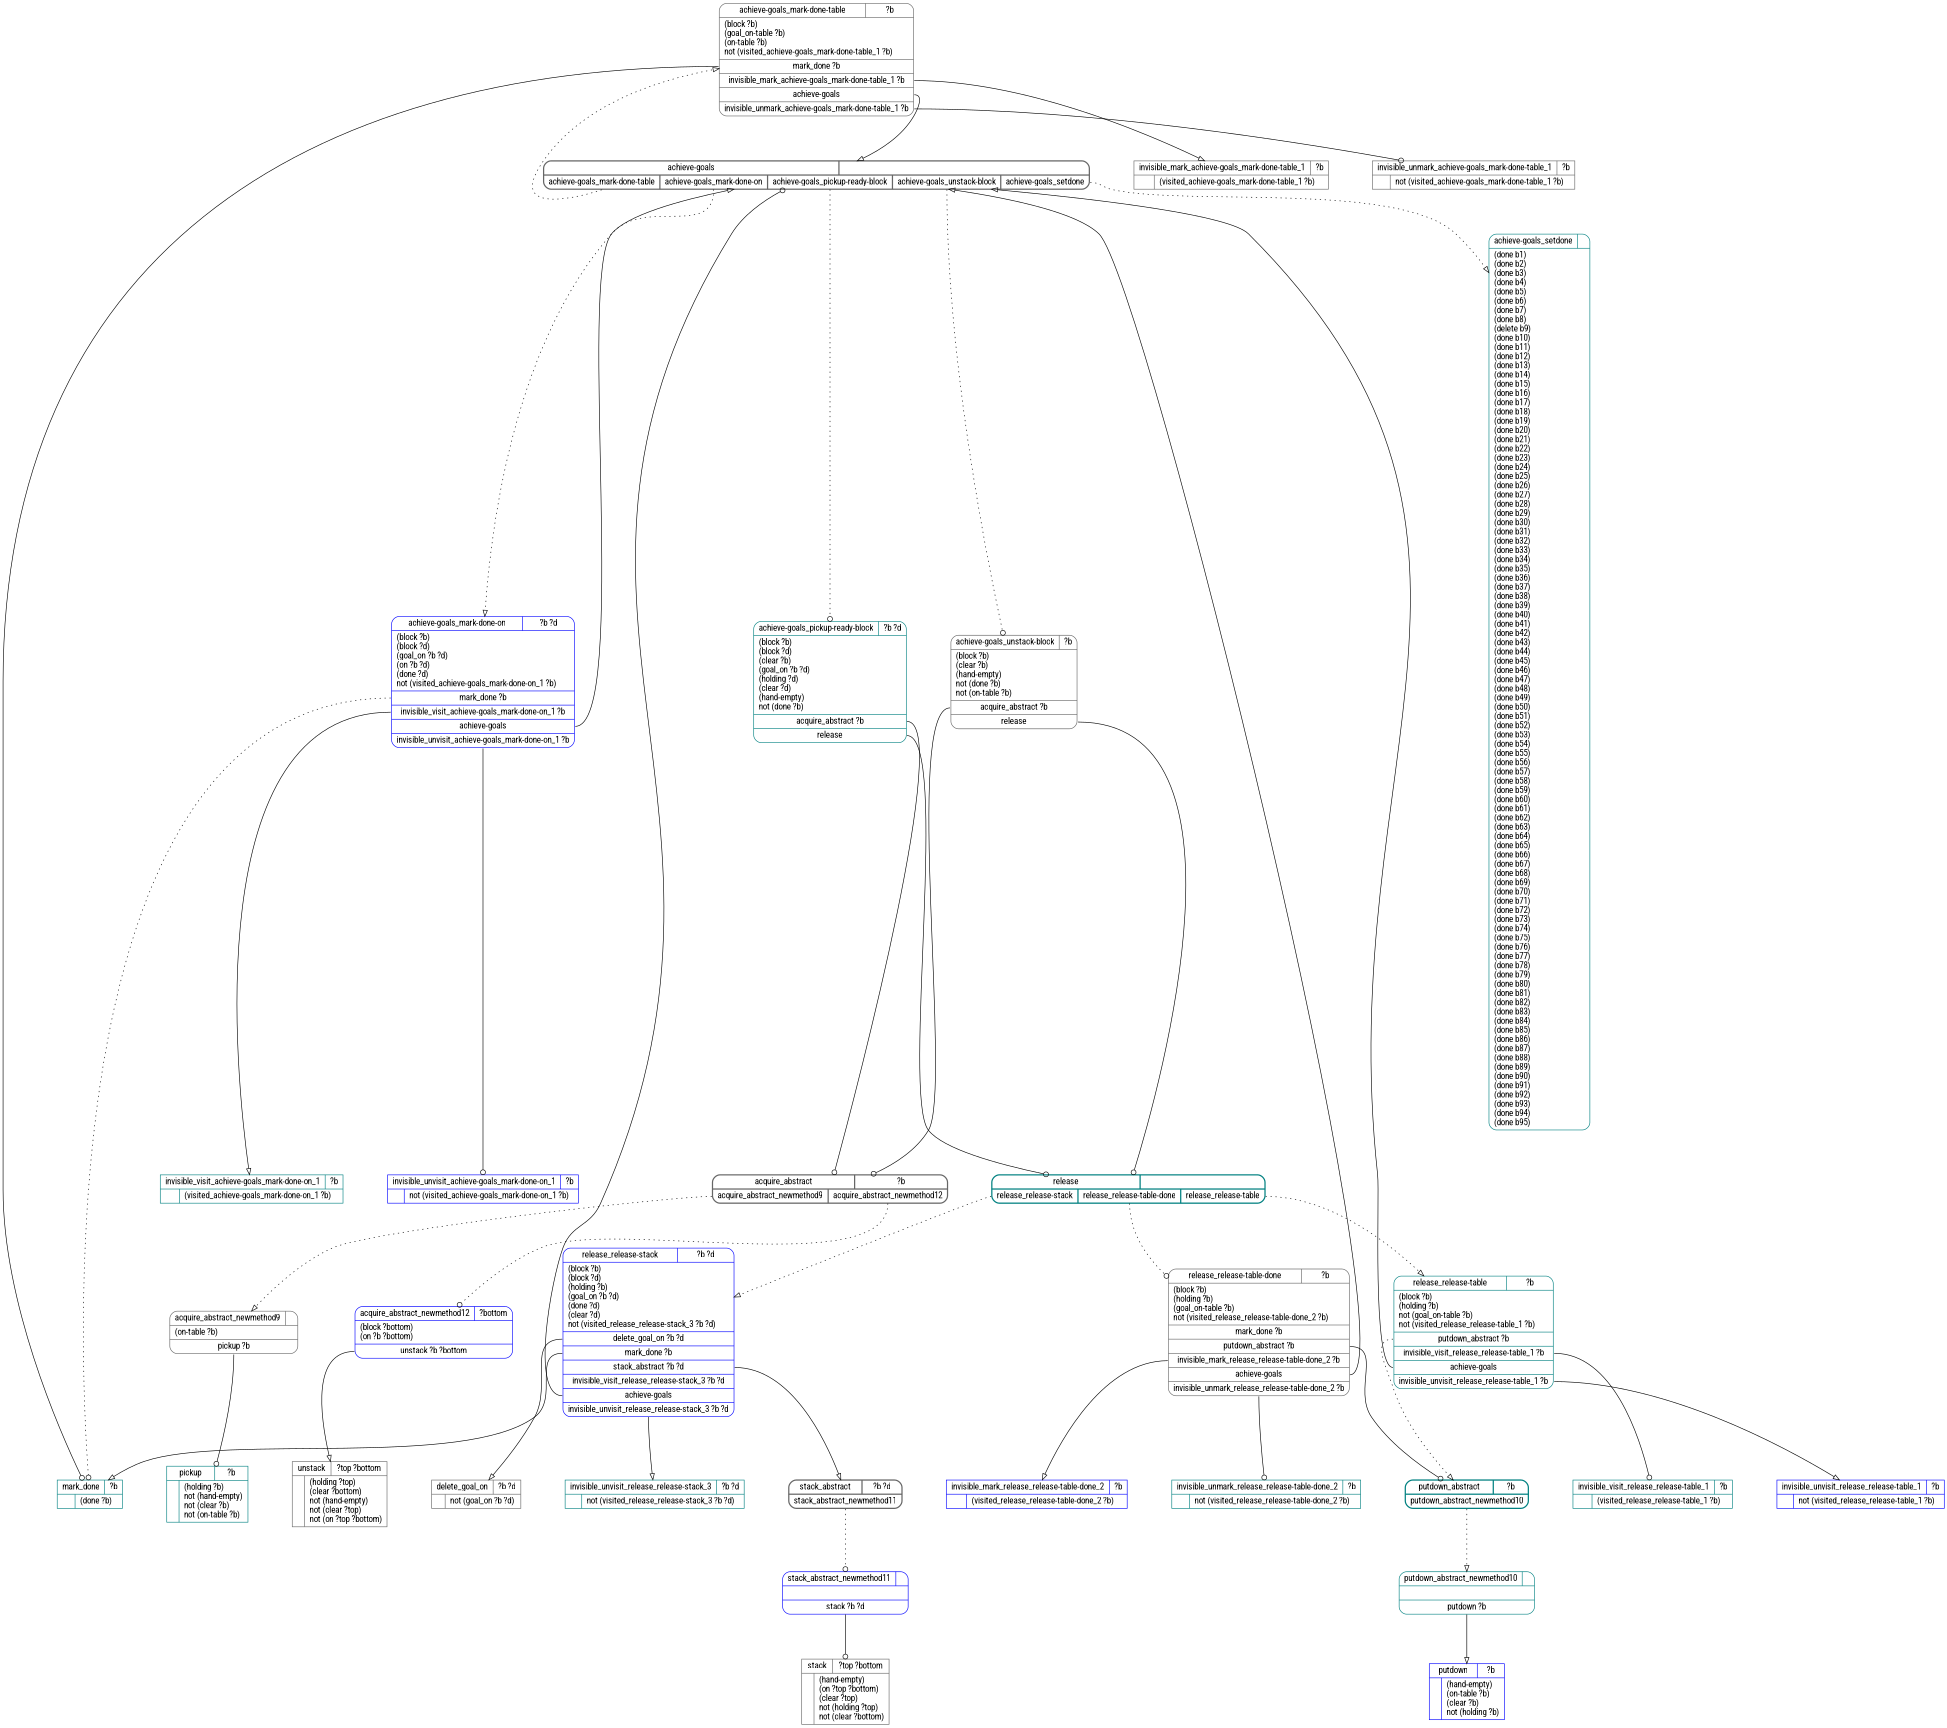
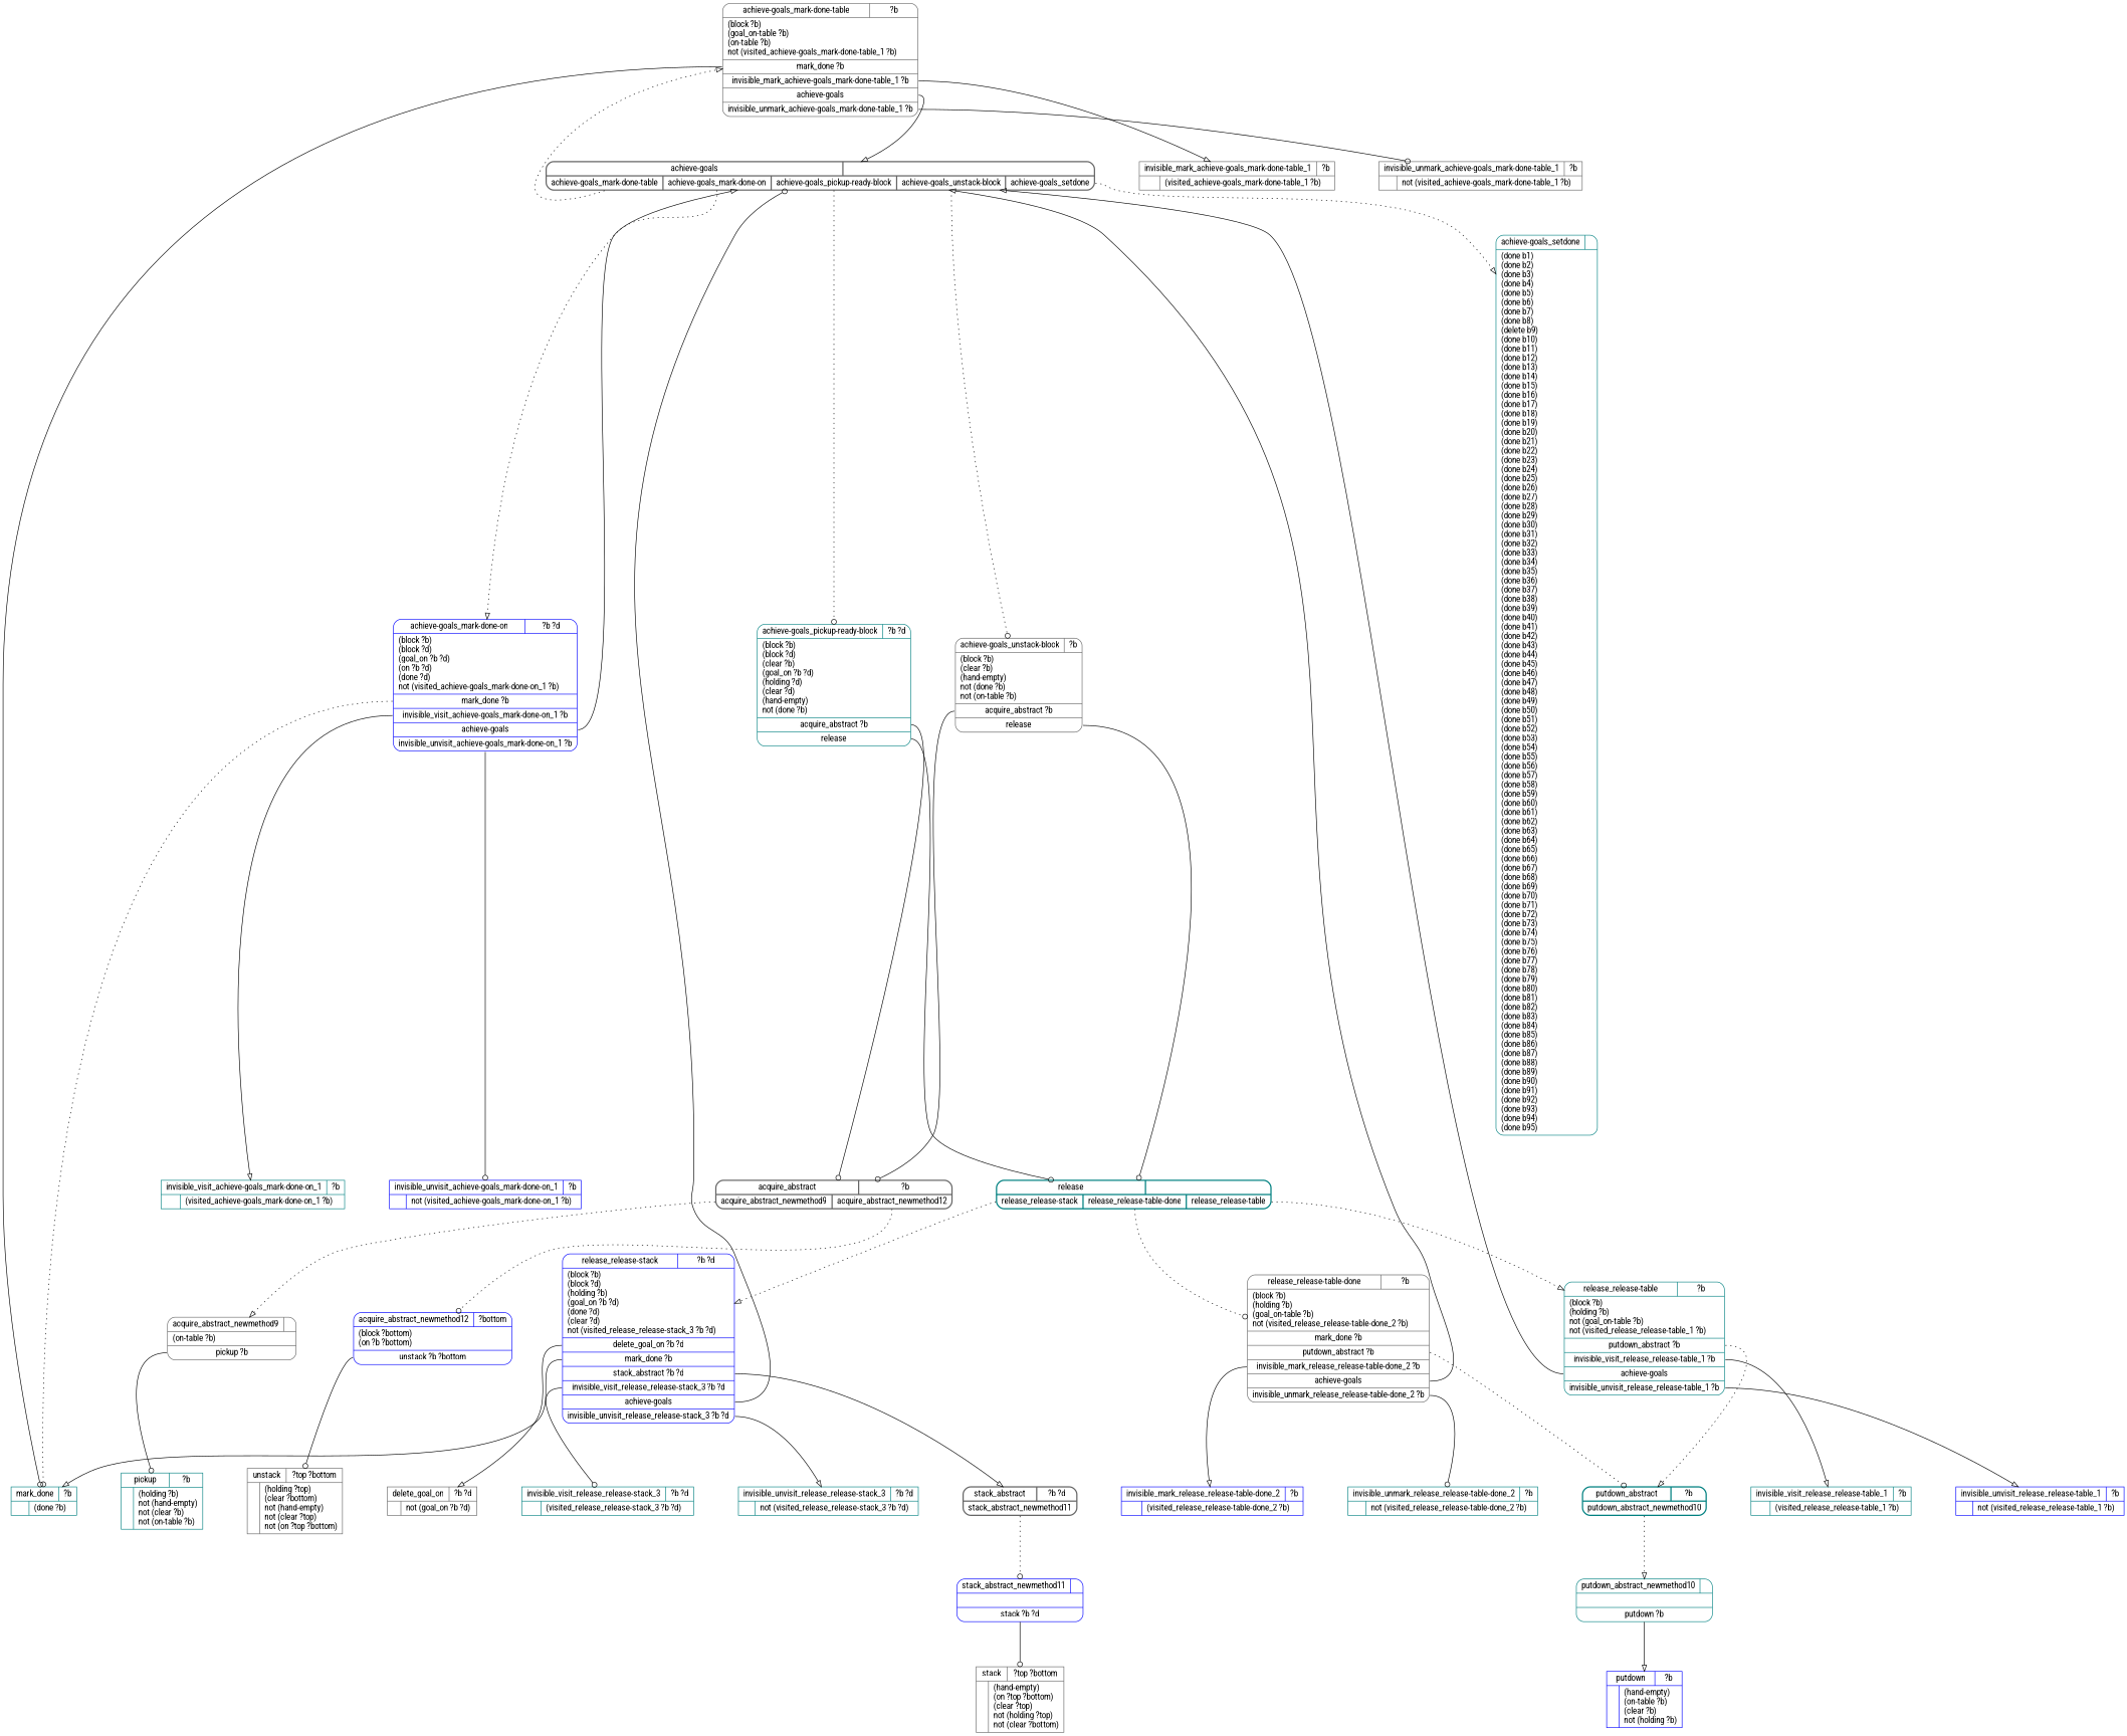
  digraph {
    fontname="Roboto Condensed"
    nodesep=1
    ranksep=1
    node [color=teal fontname="Roboto Condensed" shape=Mrecord]
    edge [arrowhead=onormal fontname="Roboto Condensed" tailport=0]
    mark_done [label="{{\N|?b}|{|(done ?b)\l}}" shape=record]
    delete_goal_on [color=gray40 label="{{\N|?b ?d}|{|not (goal_on ?b ?d)\l}}" shape=record]
    pickup [label="{{\N|?b}|{|(holding ?b)\lnot (hand-empty)\lnot (clear ?b)\lnot (on-table ?b)\l}}" shape=record]
    putdown [color=blue label="{{\N|?b}|{|(hand-empty)\l(on-table ?b)\l(clear ?b)\lnot (holding ?b)\l}}" shape=record]
    stack [color=gray40 label="{{\N|?top ?bottom}|{|(hand-empty)\l(on ?top ?bottom)\l(clear ?top)\lnot (holding ?top)\lnot (clear ?bottom)\l}}" shape=record]
    unstack [color=gray40 label="{{\N|?top ?bottom}|{|(holding ?top)\l(clear ?bottom)\lnot (hand-empty)\lnot (clear ?top)\lnot (on ?top ?bottom)\l}}" shape=record]
    "invisible_mark_achieve-goals_mark-done-table_1" [color=gray40 label="{{\N|?b}|{|(visited_achieve-goals_mark-done-table_1 ?b)\l}}" shape=record]
    "invisible_unmark_achieve-goals_mark-done-table_1" [color=gray40 label="{{\N|?b}|{|not (visited_achieve-goals_mark-done-table_1 ?b)\l}}" shape=record]
    "invisible_visit_achieve-goals_mark-done-on_1" [label="{{\N|?b}|{|(visited_achieve-goals_mark-done-on_1 ?b)\l}}" shape=record]
    "invisible_unvisit_achieve-goals_mark-done-on_1" [color=blue label="{{\N|?b}|{|not (visited_achieve-goals_mark-done-on_1 ?b)\l}}" shape=record]
+   "invisible_visit_release_release-stack_3" [label="{{\N|?b ?d}|{|(visited_release_release-stack_3 ?b ?d)\l}}" shape=record]
    "invisible_unvisit_release_release-stack_3" [label="{{\N|?b ?d}|{|not (visited_release_release-stack_3 ?b ?d)\l}}" shape=record]
    "invisible_mark_release_release-table-done_2" [color=blue label="{{\N|?b}|{|(visited_release_release-table-done_2 ?b)\l}}" shape=record]
    "invisible_unmark_release_release-table-done_2" [label="{{\N|?b}|{|not (visited_release_release-table-done_2 ?b)\l}}" shape=record]
    "invisible_visit_release_release-table_1" [label="{{\N|?b}|{|(visited_release_release-table_1 ?b)\l}}" shape=record]
    "invisible_unvisit_release_release-table_1" [color=blue label="{{\N|?b}|{|not (visited_release_release-table_1 ?b)\l}}" shape=record]
    "achieve-goals" [color=gray40 label="{{\N|}|{<0>achieve-goals_mark-done-table|<1>achieve-goals_mark-done-on|<2>achieve-goals_pickup-ready-block|<3>achieve-goals_unstack-block|<4>achieve-goals_setdone}}" style=bold]
    "achieve-goals_mark-done-table" [color=gray40 label="{{\N|?b}|(block ?b)\l(goal_on-table ?b)\l(on-table ?b)\lnot (visited_achieve-goals_mark-done-table_1 ?b)\l|<0>mark_done ?b|<1>invisible_mark_achieve-goals_mark-done-table_1 ?b|<2>achieve-goals|<3>invisible_unmark_achieve-goals_mark-done-table_1 ?b}"]
    "achieve-goals_mark-done-on" [color=blue label="{{\N|?b ?d}|(block ?b)\l(block ?d)\l(goal_on ?b ?d)\l(on ?b ?d)\l(done ?d)\lnot (visited_achieve-goals_mark-done-on_1 ?b)\l|<0>mark_done ?b|<1>invisible_visit_achieve-goals_mark-done-on_1 ?b|<2>achieve-goals|<3>invisible_unvisit_achieve-goals_mark-done-on_1 ?b}"]
    "achieve-goals_pickup-ready-block" [label="{{\N|?b ?d}|(block ?b)\l(block ?d)\l(clear ?b)\l(goal_on ?b ?d)\l(holding ?d)\l(clear ?d)\l(hand-empty)\lnot (done ?b)\l|<0>acquire_abstract ?b|<1>release}"]
    "achieve-goals_unstack-block" [color=gray40 label="{{\N|?b}|(block ?b)\l(clear ?b)\l(hand-empty)\lnot (done ?b)\lnot (on-table ?b)\l|<0>acquire_abstract ?b|<1>release}"]
    "achieve-goals_setdone" [label="{{\N|}|(done b1)\l(done b2)\l(done b3)\l(done b4)\l(done b5)\l(done b6)\l(done b7)\l(done b8)\l(delete b9)\l(done b10)\l(done b11)\l(done b12)\l(done b13)\l(done b14)\l(done b15)\l(done b16)\l(done b17)\l(done b18)\l(done b19)\l(done b20)\l(done b21)\l(done b22)\l(done b23)\l(done b24)\l(done b25)\l(done b26)\l(done b27)\l(done b28)\l(done b29)\l(done b30)\l(done b31)\l(done b32)\l(done b33)\l(done b34)\l(done b35)\l(done b36)\l(done b37)\l(done b38)\l(done b39)\l(done b40)\l(done b41)\l(done b42)\l(done b43)\l(done b44)\l(done b45)\l(done b46)\l(done b47)\l(done b48)\l(done b49)\l(done b50)\l(done b51)\l(done b52)\l(done b53)\l(done b54)\l(done b55)\l(done b56)\l(done b57)\l(done b58)\l(done b59)\l(done b60)\l(done b61)\l(done b62)\l(done b63)\l(done b64)\l(done b65)\l(done b66)\l(done b67)\l(done b68)\l(done b69)\l(done b70)\l(done b71)\l(done b72)\l(done b73)\l(done b74)\l(done b75)\l(done b76)\l(done b77)\l(done b78)\l(done b79)\l(done b80)\l(done b81)\l(done b82)\l(done b83)\l(done b84)\l(done b85)\l(done b86)\l(done b87)\l(done b88)\l(done b89)\l(done b90)\l(done b91)\l(done b92)\l(done b93)\l(done b94)\l(done b95)\l}"]
    acquire_abstract [color=gray40 label="{{\N|?b}|{<0>acquire_abstract_newmethod9|<1>acquire_abstract_newmethod12}}" style=bold]
    release [label="{{\N|}|{<0>release_release-stack|<1>release_release-table-done|<2>release_release-table}}" style=bold]
    acquire_abstract_newmethod9 [color=gray40 label="{{\N|}|(on-table ?b)\l|<0>pickup ?b}"]
    acquire_abstract_newmethod12 [color=blue label="{{\N|?bottom}|(block ?bottom)\l(on ?b ?bottom)\l|<0>unstack ?b ?bottom}"]
    "release_release-stack" [color=blue label="{{\N|?b ?d}|(block ?b)\l(block ?d)\l(holding ?b)\l(goal_on ?b ?d)\l(done ?d)\l(clear ?d)\lnot (visited_release_release-stack_3 ?b ?d)\l|<0>delete_goal_on ?b ?d|<1>mark_done ?b|<2>stack_abstract ?b ?d|<3>invisible_visit_release_release-stack_3 ?b ?d|<4>achieve-goals|<5>invisible_unvisit_release_release-stack_3 ?b ?d}"]
    "release_release-table-done" [color=gray40 label="{{\N|?b}|(block ?b)\l(holding ?b)\l(goal_on-table ?b)\lnot (visited_release_release-table-done_2 ?b)\l|<0>mark_done ?b|<1>putdown_abstract ?b|<2>invisible_mark_release_release-table-done_2 ?b|<3>achieve-goals|<4>invisible_unmark_release_release-table-done_2 ?b}"]
    "release_release-table" [label="{{\N|?b}|(block ?b)\l(holding ?b)\lnot (goal_on-table ?b)\lnot (visited_release_release-table_1 ?b)\l|<0>putdown_abstract ?b|<1>invisible_visit_release_release-table_1 ?b|<2>achieve-goals|<3>invisible_unvisit_release_release-table_1 ?b}"]
    stack_abstract [color=gray40 label="{{\N|?b ?d}|{<0>stack_abstract_newmethod11}}" style=bold]
    putdown_abstract [label="{{\N|?b}|{<0>putdown_abstract_newmethod10}}" style=bold]
    stack_abstract_newmethod11 [color=blue label="{{\N|}||<0>stack ?b ?d}"]
    putdown_abstract_newmethod10 [label="{{\N|}||<0>putdown ?b}"]
    "achieve-goals" -> "achieve-goals_mark-done-table" [style=dotted]
    "achieve-goals" -> "achieve-goals_mark-done-on" [style=dotted tailport=1]
    "achieve-goals" -> "achieve-goals_pickup-ready-block" [arrowhead=odot style=dotted tailport=2]
    "achieve-goals" -> "achieve-goals_unstack-block" [arrowhead=odot style=dotted tailport=3]
    "achieve-goals" -> "achieve-goals_setdone" [style=dotted tailport=4]
    "achieve-goals_mark-done-table" -> mark_done [arrowhead=odot]
    "achieve-goals_mark-done-table" -> "invisible_mark_achieve-goals_mark-done-table_1" [tailport=1]
    "achieve-goals_mark-done-table" -> "invisible_unmark_achieve-goals_mark-done-table_1" [arrowhead=odot tailport=3]
    "achieve-goals_mark-done-table" -> "achieve-goals" [tailport=2]
    "achieve-goals_mark-done-on" -> mark_done [arrowhead=odot style=dotted]
    "achieve-goals_mark-done-on" -> "invisible_visit_achieve-goals_mark-done-on_1" [tailport=1]
    "achieve-goals_mark-done-on" -> "invisible_unvisit_achieve-goals_mark-done-on_1" [arrowhead=odot tailport=3]
    "achieve-goals_mark-done-on" -> "achieve-goals" [tailport=2]
    "achieve-goals_pickup-ready-block" -> acquire_abstract [arrowhead=odot]
    "achieve-goals_pickup-ready-block" -> release [arrowhead=odot tailport=1]
    "achieve-goals_unstack-block" -> acquire_abstract [arrowhead=odot]
    "achieve-goals_unstack-block" -> release [arrowhead=odot tailport=1]
    acquire_abstract -> acquire_abstract_newmethod9 [style=dotted]
    acquire_abstract -> acquire_abstract_newmethod12 [arrowhead=odot style=dotted tailport=1]
    release -> "release_release-stack" [style=dotted]
    release -> "release_release-table-done" [arrowhead=odot style=dotted tailport=1]
    release -> "release_release-table" [style=dotted tailport=2]
    acquire_abstract_newmethod9 -> pickup [arrowhead=odot]
-   acquire_abstract_newmethod12 -> unstack
+   acquire_abstract_newmethod12 -> unstack [arrowhead=odot]
    "release_release-stack" -> mark_done [tailport=1]
    "release_release-stack" -> delete_goal_on
+   "release_release-stack" -> "invisible_visit_release_release-stack_3" [arrowhead=odot tailport=3]
    "release_release-stack" -> "invisible_unvisit_release_release-stack_3" [tailport=5]
    "release_release-stack" -> "achieve-goals" [arrowhead=odot tailport=4]
    "release_release-stack" -> stack_abstract [tailport=2]
    "release_release-table-done" -> "invisible_mark_release_release-table-done_2" [tailport=2]
    "release_release-table-done" -> "invisible_unmark_release_release-table-done_2" [arrowhead=odot tailport=4]
    "release_release-table-done" -> "achieve-goals" [tailport=3]
-   "release_release-table-done" -> putdown_abstract [arrowhead=odot tailport=1]
-   "release_release-table" -> "invisible_visit_release_release-table_1" [arrowhead=odot tailport=1]
+   "release_release-table-done" -> putdown_abstract [arrowhead=odot tailport=1 style=dotted]
+   "release_release-table" -> "invisible_visit_release_release-table_1" [tailport=1]
    "release_release-table" -> "invisible_unvisit_release_release-table_1" [tailport=3]
    "release_release-table" -> "achieve-goals" [tailport=2]
    "release_release-table" -> putdown_abstract [style=dotted]
    stack_abstract -> stack_abstract_newmethod11 [arrowhead=odot style=dotted]
    putdown_abstract -> putdown_abstract_newmethod10 [style=dotted]
    stack_abstract_newmethod11 -> stack [arrowhead=odot]
    putdown_abstract_newmethod10 -> putdown
  }
